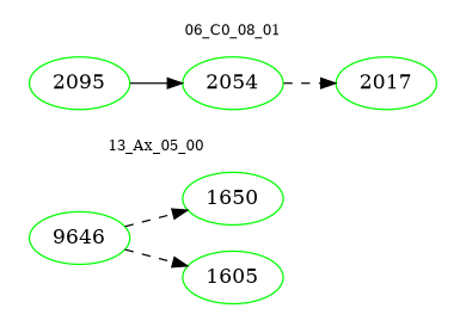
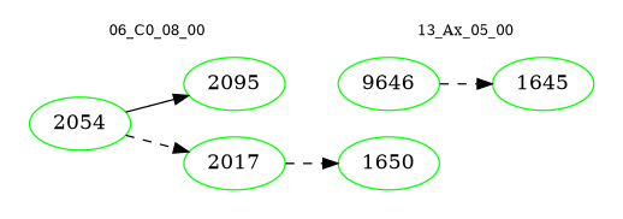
  digraph {
    rankdir=LR
    node [color=green]
    edge [color=black style=dashed]
    n1 [label=9646]
-   n2 [label=1605]
+   n2 [label=1645]
    n3 [label=1650]
    n4 [label=2054]
    n5 [label=2017]
    n6 [label=2095]
    subgraph cluster_1 {
      color=white
      fontsize=10
      label="13_Ax_05_00"
      n1
      n2
      n3
    }
    subgraph cluster_2 {
      color=white
      fontsize=10
-     label="06_C0_08_01"
+     label="06_C0_08_00"
      n4
      n5
      n6
    }
    n1 -> n2
-   n1 -> n3
+   n5 -> n3
    n4 -> n5
-   n6 -> n4 [style=solid]
+   n4 -> n6 [style=solid]
  }
